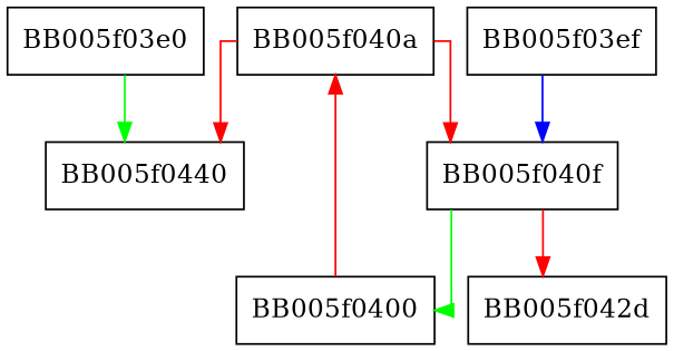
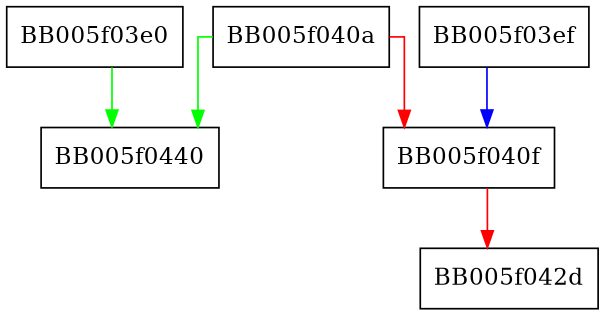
  digraph {
    splines=ortho
    node [shape=box]
    edge [color=green]
    BB005f03e0
    BB005f0440
    BB005f03ef
    BB005f040f
-   BB005f0400
    BB005f042d
    BB005f040a
    BB005f03e0 -> BB005f0440
    BB005f03ef -> BB005f040f [color=blue]
-   BB005f040f -> BB005f0400
    BB005f040f -> BB005f042d [color=red]
-   BB005f0400 -> BB005f040a [color=red]
-   BB005f040a -> BB005f0440 [color=red]
+   BB005f040a -> BB005f0440
    BB005f040a -> BB005f040f [color=red]
  }
